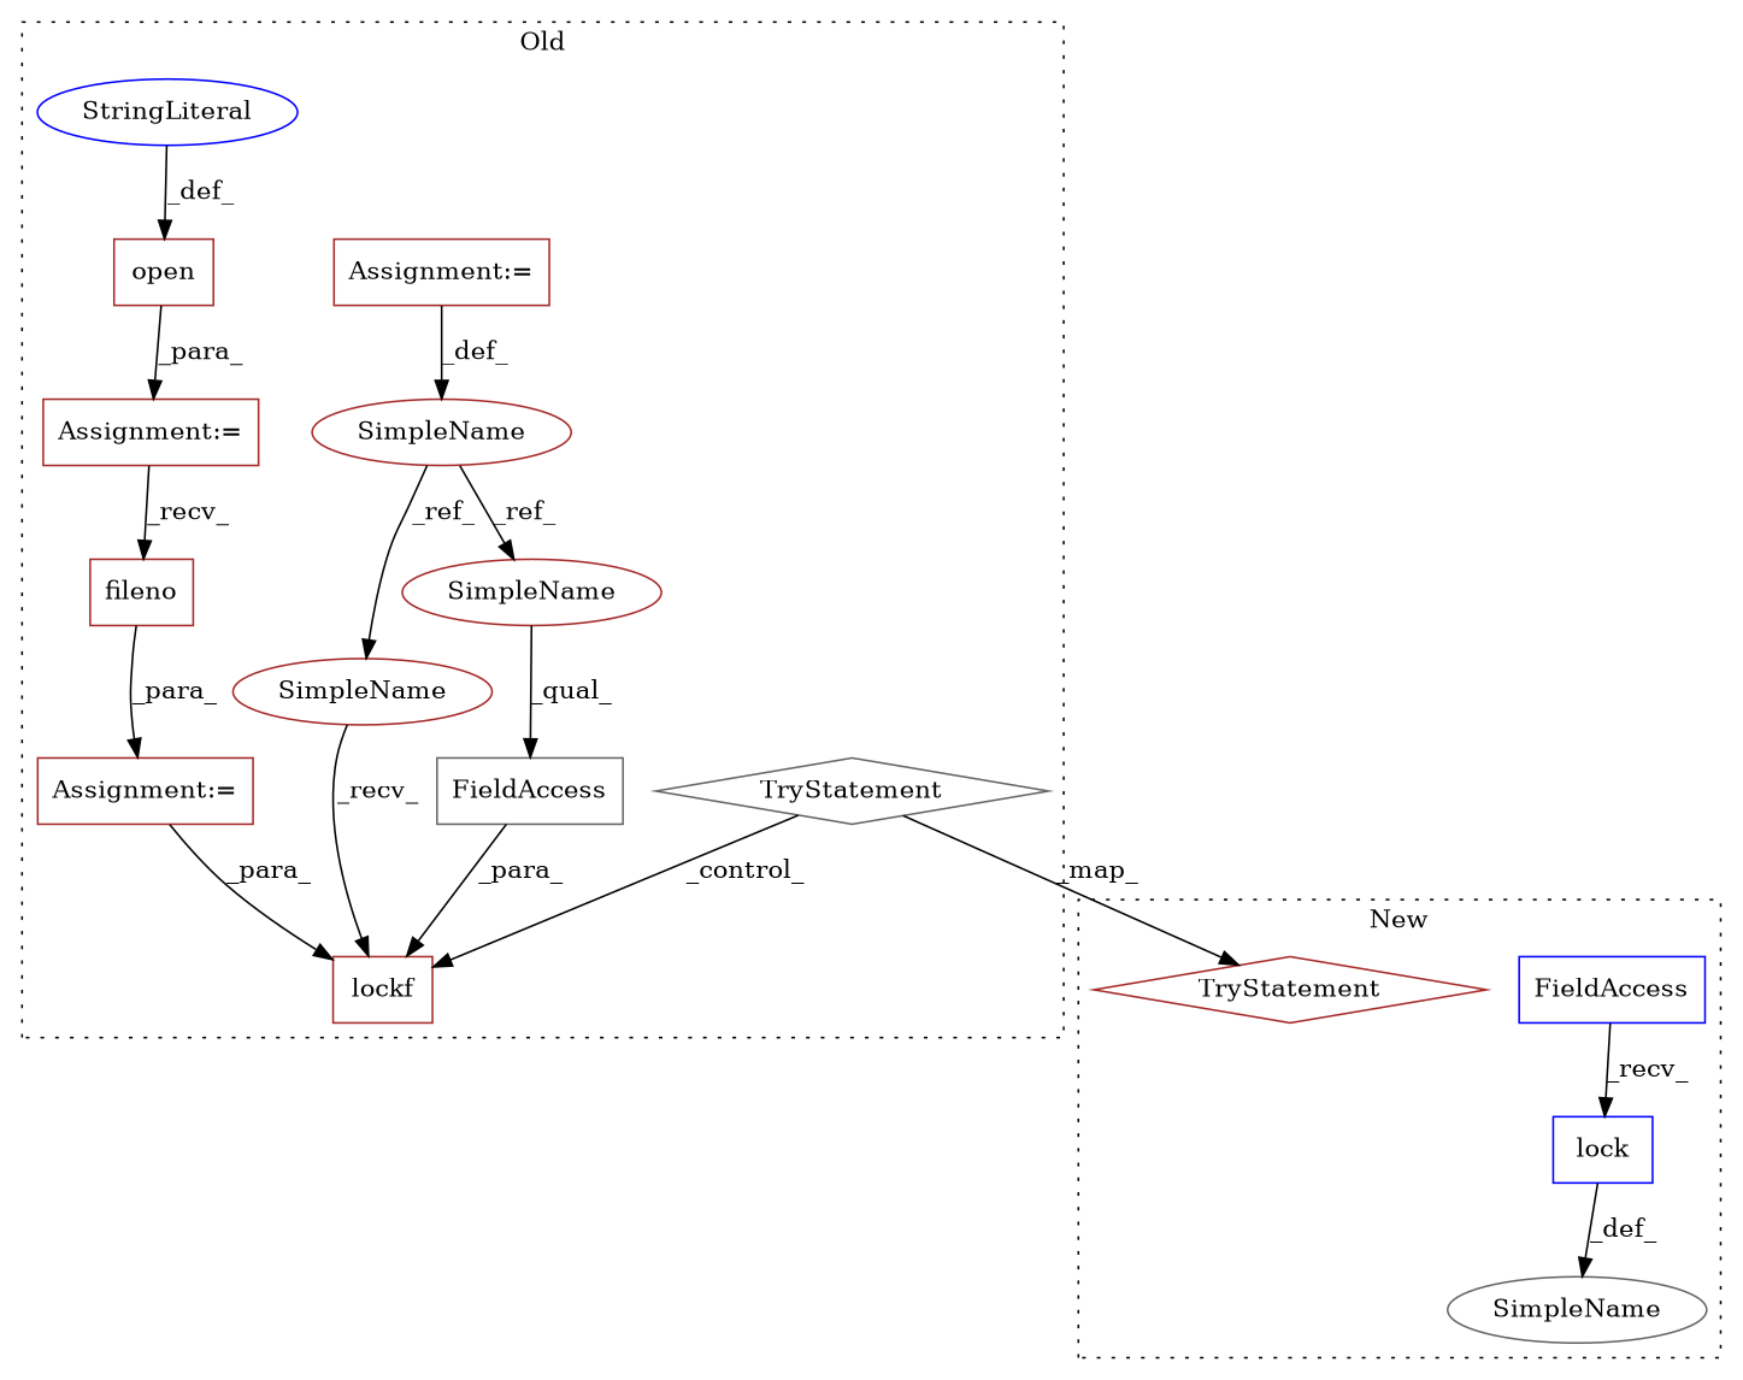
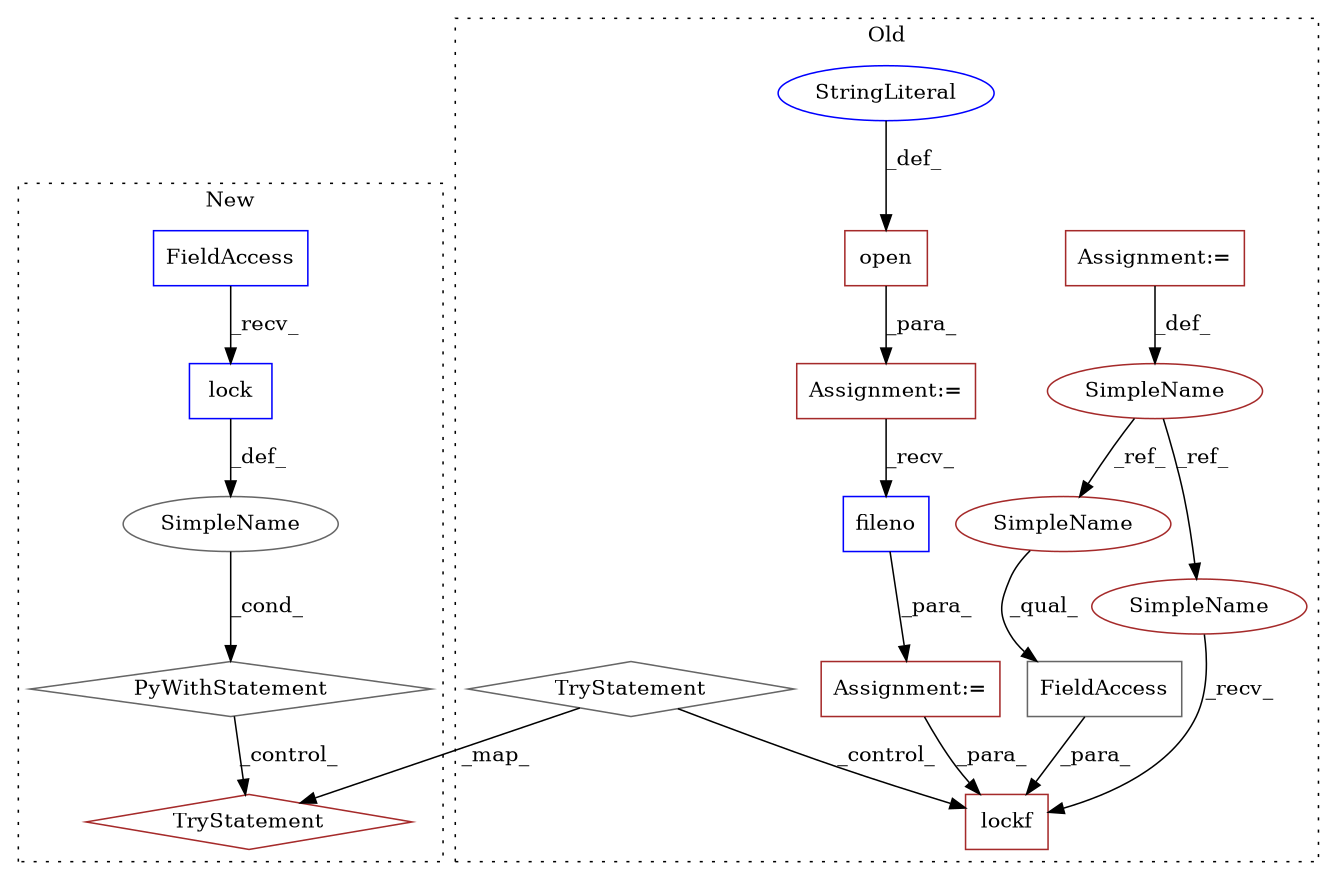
  digraph {
    node [a=32 color=brown l=5 s=11820 shape=box]
    n1 [l="6,1" label=lockf s="12570,12605"]
    n2 [a=42 label=SimpleName shape=ellipse]
    n3 [a=22 color=gray40 l=13 label=FieldAccess s=12592]
-   n4 [l=8 label=fileno s=12117]
+   n4 [color=blue l=8 label=fileno s=12117]
    n5 [a=7 label="Assignment:="]
    n6 [a=7 l=1 label="Assignment:=" s=12097]
    n7 [a=7 l=1 label="Assignment:=" s=12056]
    n8 [l="5,1" label=open s="12057,12075"]
    n9 [a=45 color=blue l=3 label=StringLiteral s=12072 shape=ellipse]
    n10 [a=54 color=gray40 l=4 label=TryStatement s=12552 shape=diamond]
    n11 [a=42 label=SimpleName s=12592 shape=ellipse]
    n12 [a=42 label=SimpleName s=12564 shape=ellipse]
+   n13 [a=104 color=gray40 l="10,2" label=PyWithStatement s="10803,10848" shape=diamond]
    n14 [color=blue l=6 label=lock s=10842]
    n15 [a=22 color=blue label=FieldAccess s=10813]
    n16 [a=42 color=gray40 label=SimpleName shape=ellipse l="" s=""]
    n17 [a=54 l=4 label=TryStatement s=10858 shape=diamond]
    subgraph cluster_1 {
      label=Old
      style=dotted
      n1
      n2
      n3
      n4
      n5
      n6
      n7
      n8
      n9
      n10
      n11
      n12
    }
    subgraph cluster_2 {
      label=New
      style=dotted
+     n13
      n14
      n15
      n16
      n17
    }
    n2 -> n11 [label=_ref_]
    n2 -> n12 [label=_ref_]
    n3 -> n1 [label=_para_]
    n4 -> n6 [label=_para_]
    n5 -> n2 [label=_def_]
    n6 -> n1 [label=_para_]
    n7 -> n4 [label=_recv_]
    n8 -> n7 [label=_para_]
    n9 -> n8 [label=_def_]
    n10 -> n1 [label=_control_]
    n10 -> n17 [label=_map_]
    n11 -> n3 [label=_qual_]
    n12 -> n1 [label=_recv_]
+   n13 -> n17 [label=_control_]
    n14 -> n16 [label=_def_]
    n15 -> n14 [label=_recv_]
+   n16 -> n13 [label=_cond_]
  }
